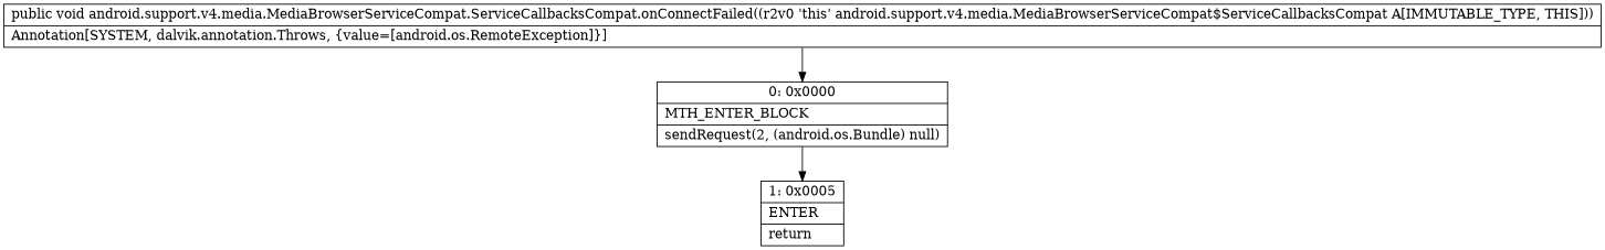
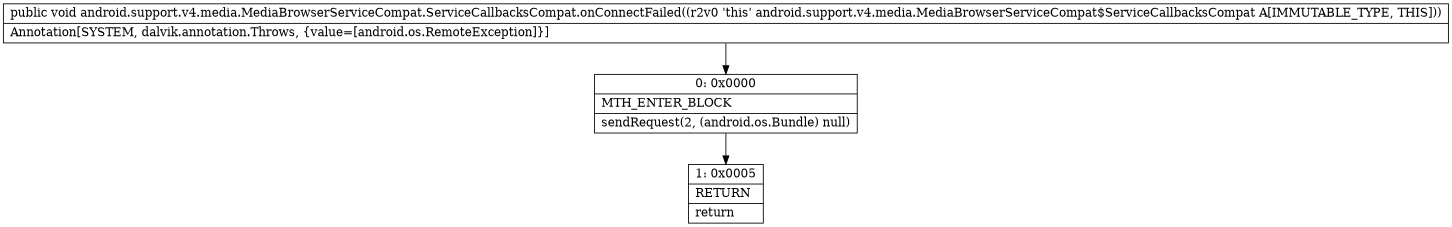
  digraph {
    fontname="DejaVu Serif"
    node [shape=record fontname="DejaVu Serif"]
    edge [fontname="DejaVu Serif"]
    n1 [label="{0\:\ 0x0000|MTH_ENTER_BLOCK\l|sendRequest(2, (android.os.Bundle) null)\l}"]
-   n2 [label="{1\:\ 0x0005|ENTER\l|return\l}"]
+   n2 [label="{1\:\ 0x0005|RETURN\l|return\l}"]
    n3 [label="{public void android.support.v4.media.MediaBrowserServiceCompat.ServiceCallbacksCompat.onConnectFailed((r2v0 'this' android.support.v4.media.MediaBrowserServiceCompat$ServiceCallbacksCompat A[IMMUTABLE_TYPE, THIS]))  | Annotation[SYSTEM, dalvik.annotation.Throws, \{value=[android.os.RemoteException]\}]\l}"]
    n1 -> n2
    n3 -> n1
  }
